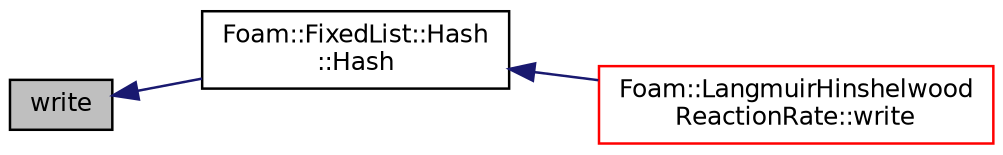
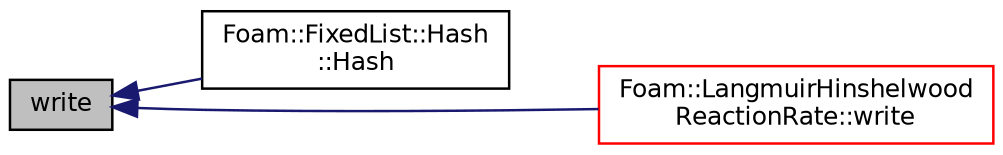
  digraph {
    rankdir=LR
    node [color=black fontname=Helvetica fontsize=10 shape=record]
    edge [color=midnightblue dir=back fontname=Helvetica fontsize=10 labelfontname=Helvetica labelfontsize=10 style=solid]
    n1 [fillcolor=grey75 fontcolor=black height=0.2 label=write style=filled width=0.4]
    n2 [height=0.2 label="Foam::FixedList::Hash\l::Hash" width=0.4]
    n3 [color=red height=0.2 label="Foam::LangmuirHinshelwood\lReactionRate::write" width=0.4]
    n1 -> n2
-   n2 -> n3
+   n1 -> n3
  }
